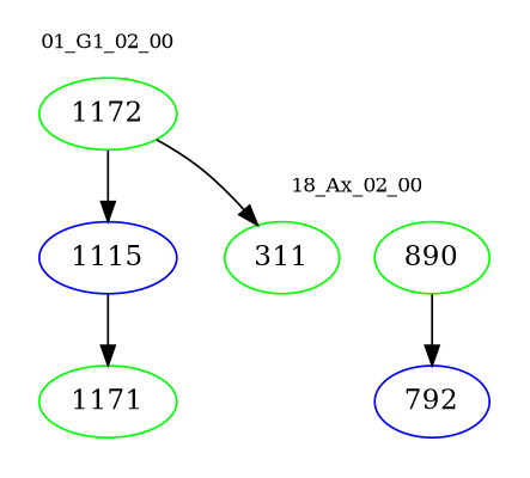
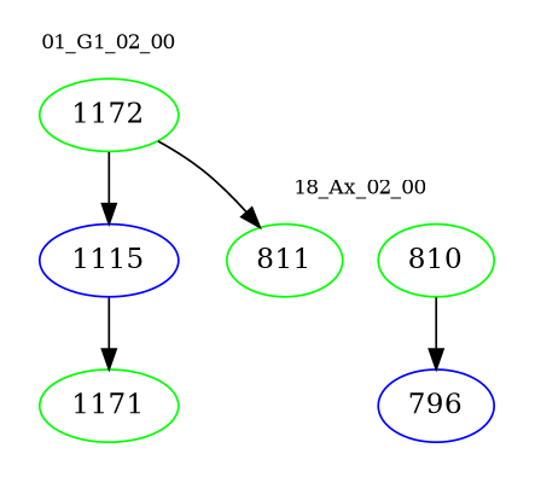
  digraph {
    node [color=green]
    edge [color=black]
-   n1 [label=890]
-   n2 [color=blue label=792]
-   n3 [label=311]
+   n1 [label=810]
+   n2 [color=blue label=796]
+   n3 [label=811]
    n4 [label=1172]
    n5 [color=blue label=1115]
    n6 [label=1171]
    subgraph cluster_1 {
      color=white
      fontsize=10
      label="18_Ax_02_00"
      n1
      n2
      n3
    }
    subgraph cluster_2 {
      color=white
      fontsize=10
      label="01_G1_02_00"
      n4
      n5
      n6
    }
    n1 -> n2
    n4 -> n3
    n4 -> n5
    n5 -> n6
  }
